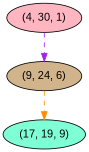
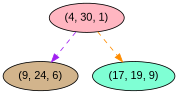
  digraph {
    fontname="Liberation Sans"
    node [fontname="Liberation Sans" style=filled]
    edge [fontname="Liberation Sans" style=dashed]
    "(4, 30, 1)" [fillcolor=lightpink]
    "(9, 24, 6)" [fillcolor=tan]
    n3 [fillcolor=aquamarine label="(17, 19, 9)"]
    "(4, 30, 1)" -> "(9, 24, 6)" [color=purple]
-   "(9, 24, 6)" -> n3 [color=darkorange]
+   "(4, 30, 1)" -> n3 [color=darkorange]
  }
